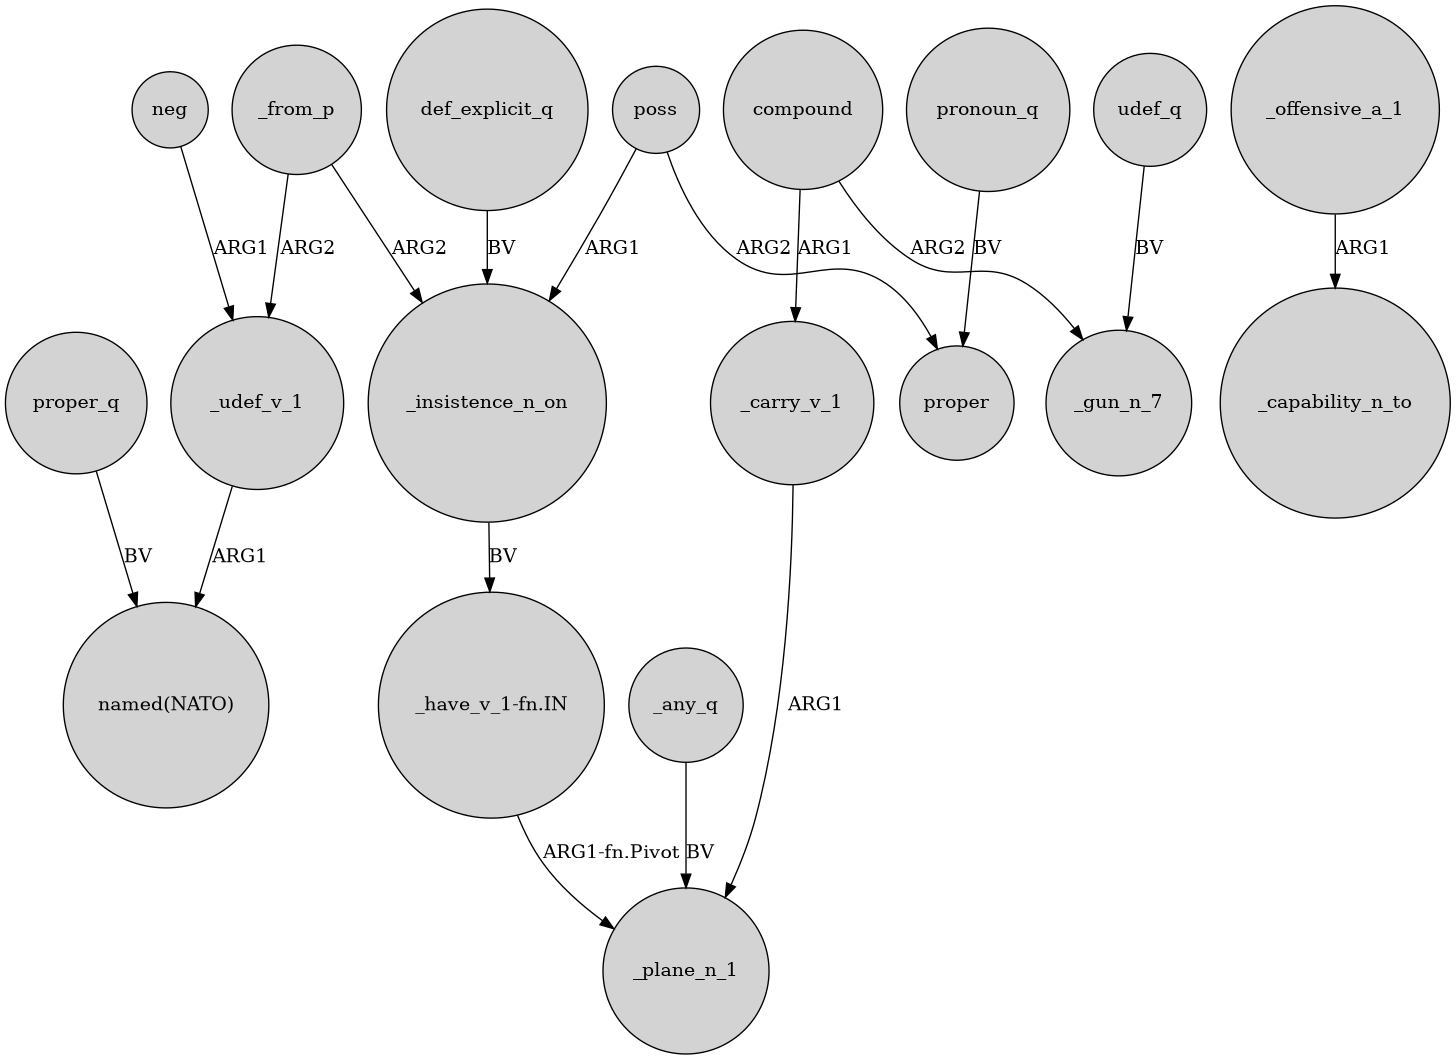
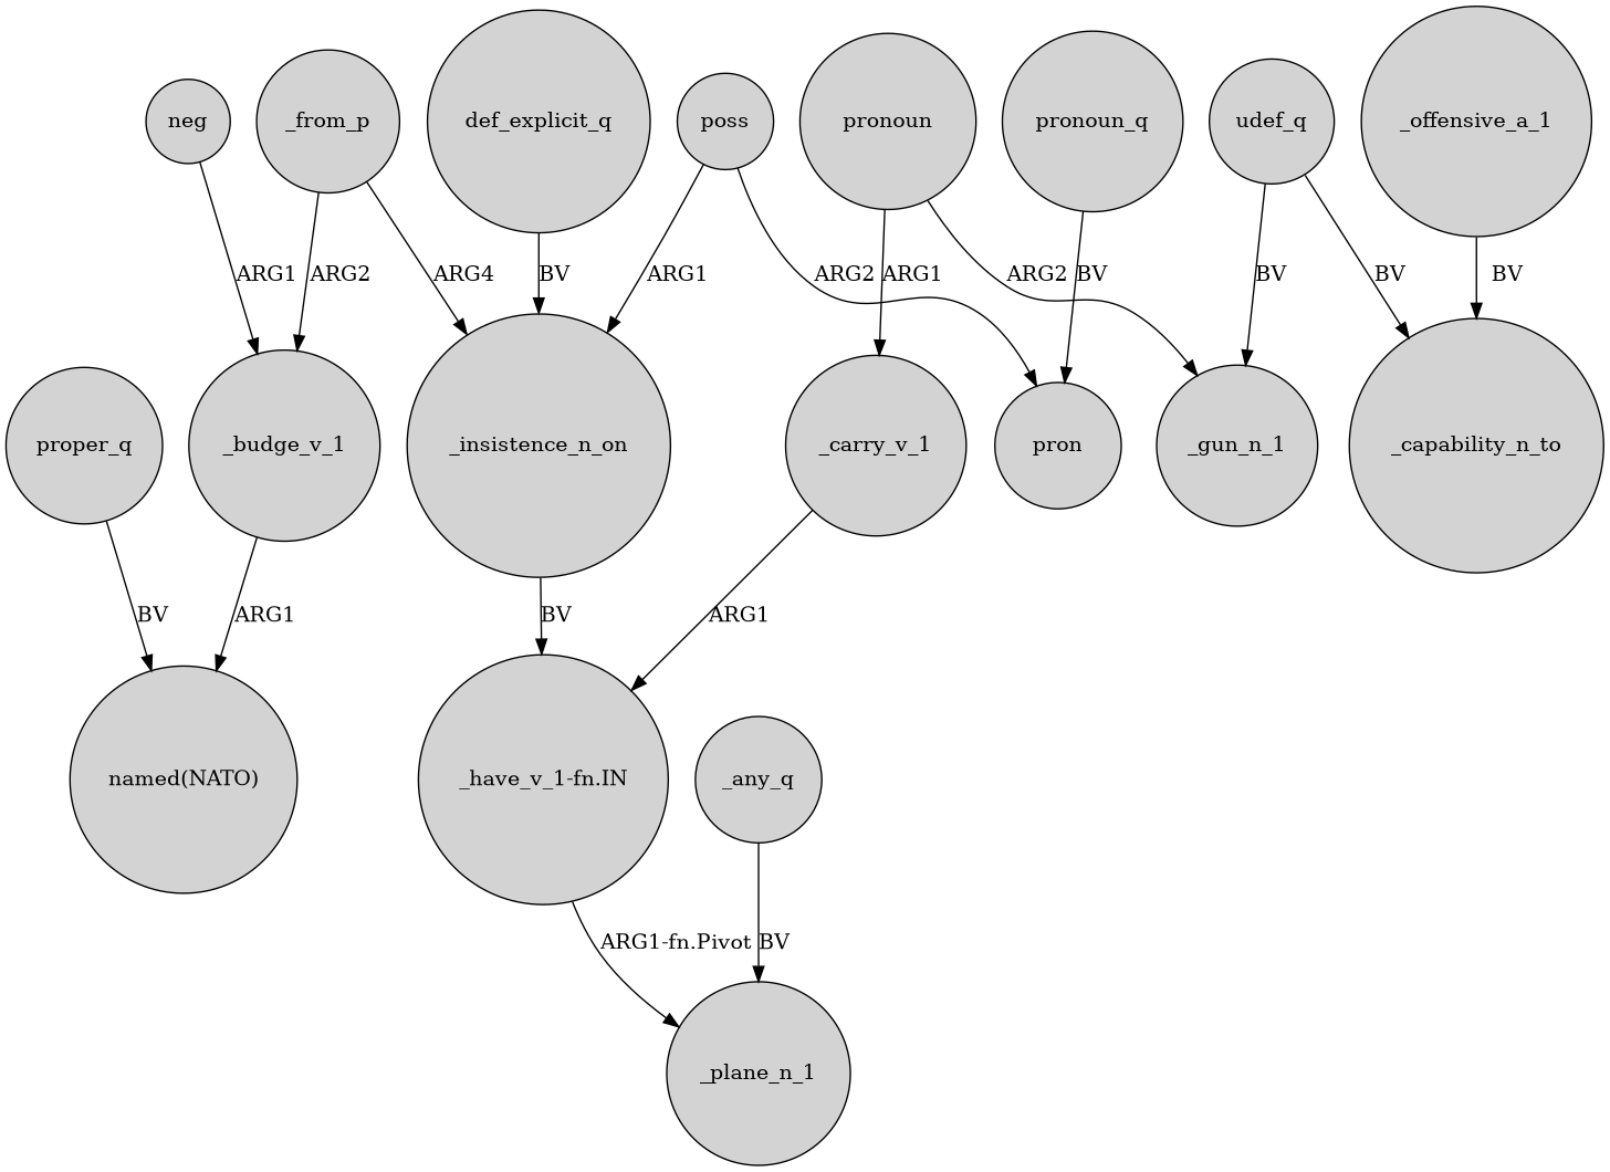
  digraph {
    node [shape=circle style=filled]
    proper_q
    "named(NATO)"
    poss
-   pron [label=proper]
+   pron
    _insistence_n_on
    "_have_v_1-fn.IN"
    _plane_n_1
    _any_q
-   compound
-   _gun_n_1 [label=_gun_n_7]
+   compound [label=pronoun]
+   _gun_n_1
    _carry_v_1
-   _budge_v_1 [label=_udef_v_1]
+   _budge_v_1
    _offensive_a_1
    _capability_n_to
    pronoun_q
    udef_q
    _from_p
    neg
    def_explicit_q
    proper_q -> "named(NATO)" [label=BV]
    poss -> pron [label=ARG2]
    poss -> _insistence_n_on [label=ARG1]
    _insistence_n_on -> "_have_v_1-fn.IN" [label=BV]
    "_have_v_1-fn.IN" -> _plane_n_1 [label="ARG1-fn.Pivot"]
    _any_q -> _plane_n_1 [label=BV]
    compound -> _gun_n_1 [label=ARG2]
    compound -> _carry_v_1 [label=ARG1]
-   _carry_v_1 -> _plane_n_1 [label=ARG1]
+   _carry_v_1 -> "_have_v_1-fn.IN" [label=ARG1]
    _budge_v_1 -> "named(NATO)" [label=ARG1]
-   _offensive_a_1 -> _capability_n_to [label=ARG1]
+   _offensive_a_1 -> _capability_n_to [label=BV]
    pronoun_q -> pron [label=BV]
    udef_q -> _gun_n_1 [label=BV]
-   _from_p -> _insistence_n_on [label=ARG2]
+   udef_q -> _capability_n_to [label=BV]
+   _from_p -> _insistence_n_on [label=ARG4]
    _from_p -> _budge_v_1 [label=ARG2]
    neg -> _budge_v_1 [label=ARG1]
    def_explicit_q -> _insistence_n_on [label=BV]
  }
